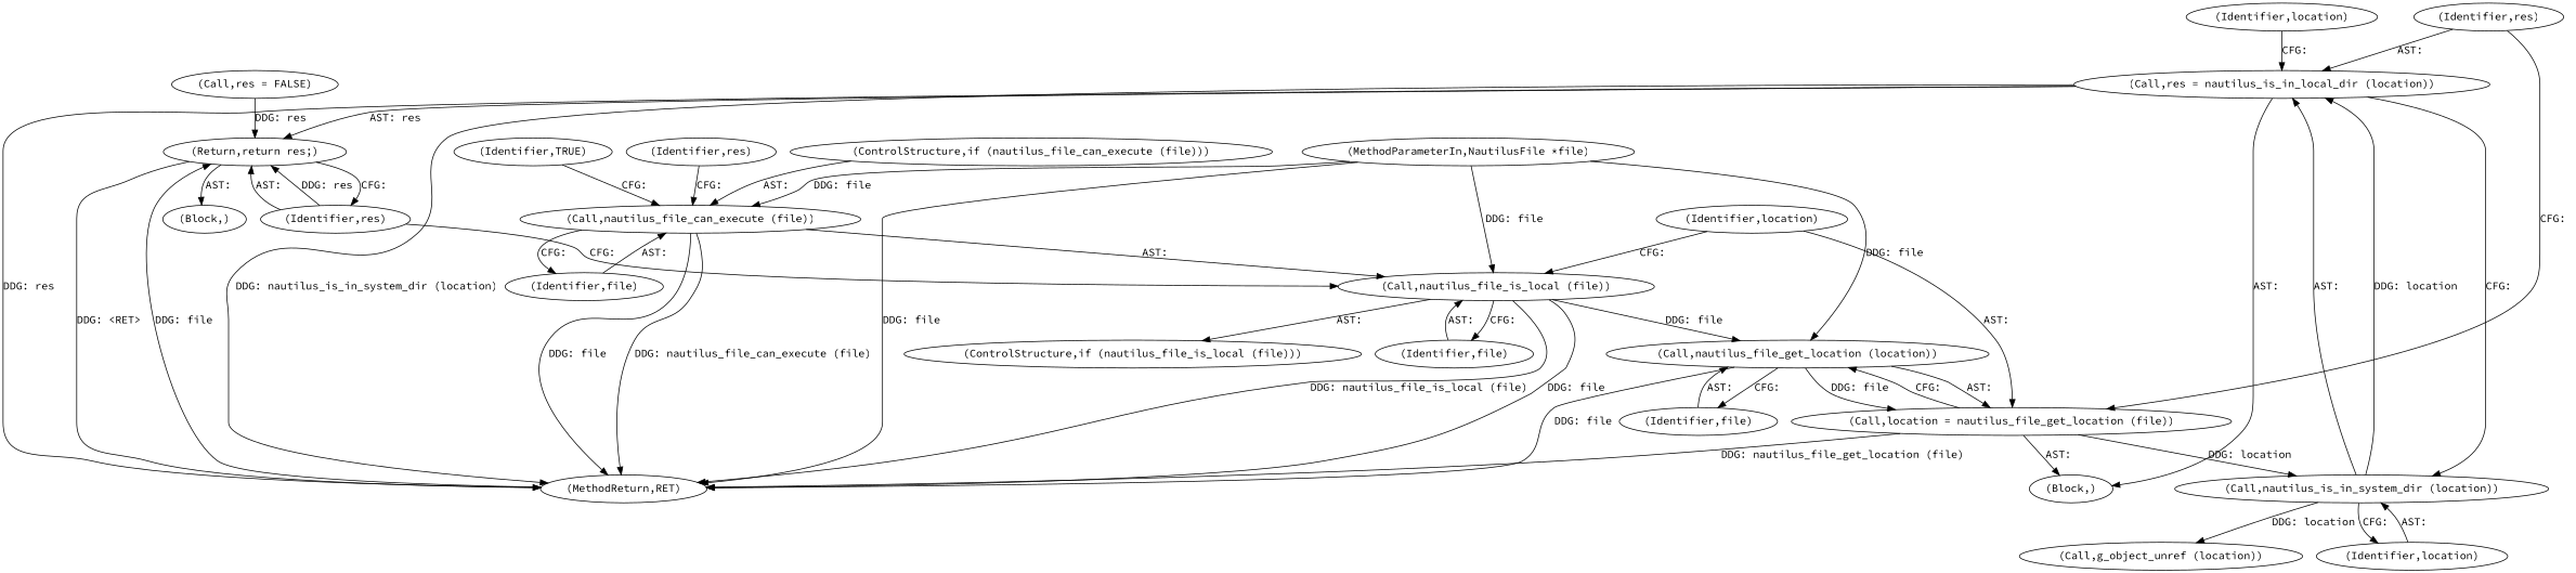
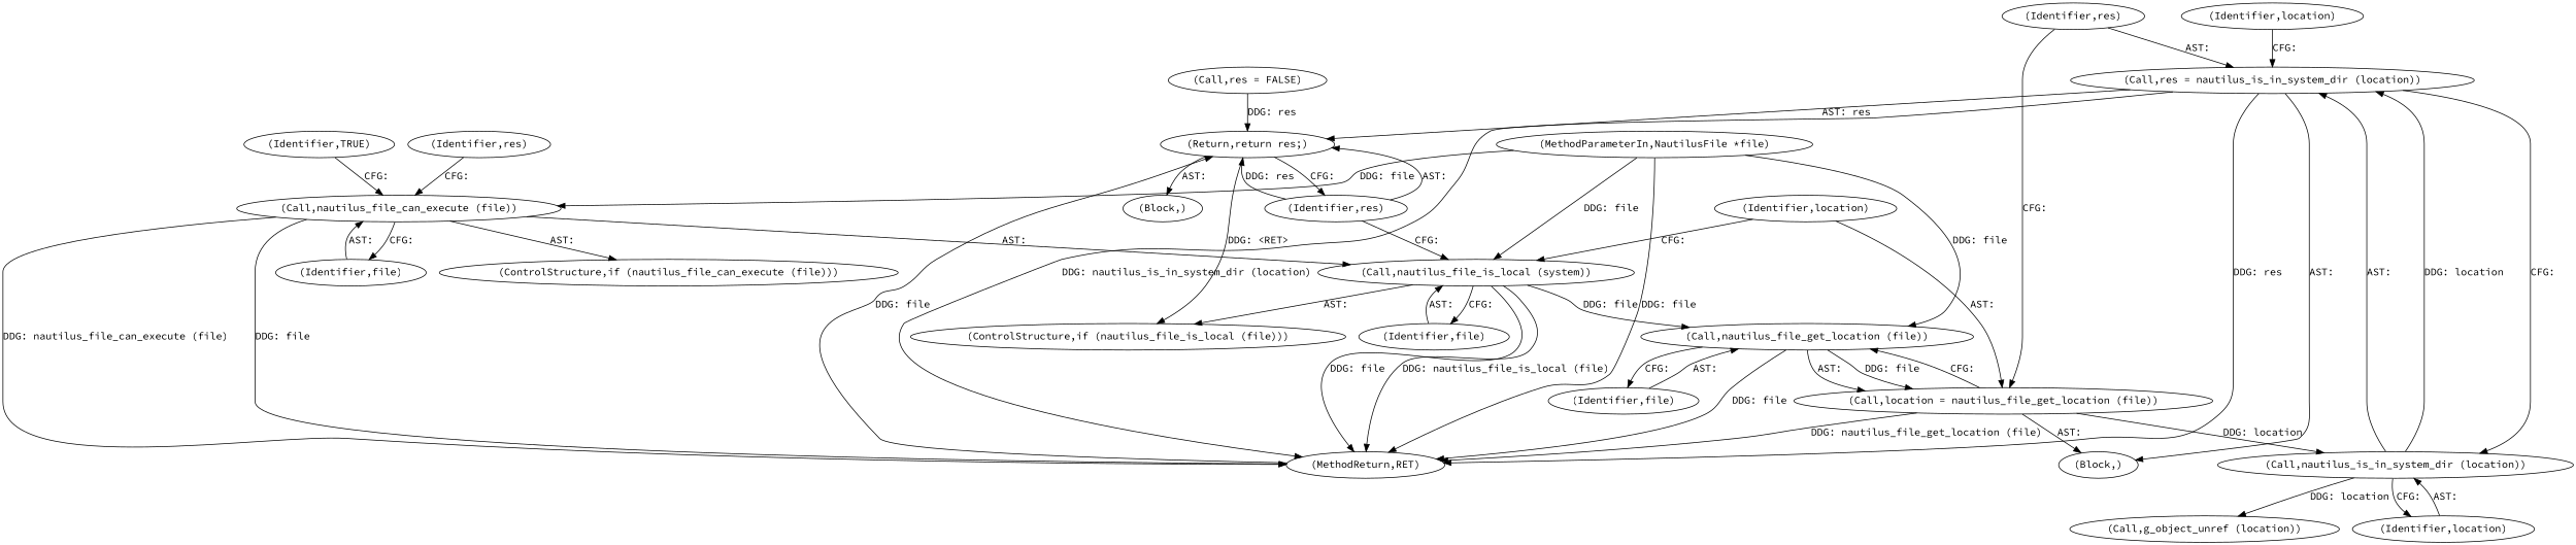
  digraph {
    fontname="Source Code Pro"
    node [fontname="Source Code Pro"]
    edge [fontname="Source Code Pro"]
-   n1 [label="(Call,res = nautilus_is_in_local_dir (location))"]
+   n1 [label="(Call,res = nautilus_is_in_system_dir (location))"]
    n2 [label="(Call,nautilus_is_in_system_dir (location))"]
    n3 [label="(Return,return res;)"]
    n4 [label="(Block,)"]
    n5 [label="(MethodReturn,RET)"]
    n6 [label="(Call,g_object_unref (location))"]
    n7 [label="(Identifier,location)"]
    n8 [label="(Identifier,res)"]
    n9 [label="(Block,)"]
    n10 [label="(Call,location = nautilus_file_get_location (file))"]
-   n11 [label="(Call,nautilus_file_get_location (location))"]
+   n11 [label="(Call,nautilus_file_get_location (file))"]
    n12 [label="(Identifier,file)"]
-   n13 [label="(Call,nautilus_file_is_local (file))"]
+   n13 [label="(Call,nautilus_file_is_local (system))"]
    n14 [label="(Identifier,file)"]
    n15 [label="(ControlStructure,if (nautilus_file_is_local (file)))"]
    n16 [label="(Call,nautilus_file_can_execute (file))"]
    n17 [label="(ControlStructure,if (nautilus_file_can_execute (file)))"]
    n18 [label="(Identifier,file)"]
    n19 [label="(MethodParameterIn,NautilusFile *file)"]
    n20 [label="(Identifier,location)"]
    n21 [label="(Identifier,location)"]
    n22 [label="(Identifier,TRUE)"]
    n23 [label="(Identifier,res)"]
    n24 [label="(Call,res = FALSE)"]
    n25 [label="(Identifier,res)"]
    n1 -> n2 [label="CFG: "]
    n1 -> n3 [label="AST: res"]
    n1 -> n4 [label="AST: "]
    n1 -> n5 [label="DDG: res"]
    n1 -> n5 [label="DDG: nautilus_is_in_system_dir (location)"]
    n2 -> n1 [label="AST: "]
    n2 -> n1 [label="DDG: location"]
    n2 -> n6 [label="DDG: location"]
    n2 -> n7 [label="CFG: "]
-   n3 -> n5 [label="DDG: <RET>"]
+   n3 -> n15 [label="DDG: <RET>"]
    n3 -> n8 [label="CFG: "]
    n3 -> n9 [label="AST: "]
    n5 -> n3 [label="DDG: file"]
    n7 -> n2 [label="AST: "]
    n8 -> n3 [label="AST: "]
    n8 -> n3 [label="DDG: res"]
    n8 -> n13 [label="CFG: "]
    n10 -> n2 [label="DDG: location"]
    n10 -> n4 [label="AST: "]
    n10 -> n5 [label="DDG: nautilus_file_get_location (file)"]
    n10 -> n11 [label="CFG: "]
    n11 -> n5 [label="DDG: file"]
    n11 -> n10 [label="AST: "]
    n11 -> n10 [label="DDG: file"]
    n11 -> n12 [label="CFG: "]
    n12 -> n11 [label="AST: "]
    n13 -> n5 [label="DDG: file"]
    n13 -> n5 [label="DDG: nautilus_file_is_local (file)"]
    n13 -> n11 [label="DDG: file"]
    n13 -> n14 [label="CFG: "]
    n13 -> n15 [label="AST: "]
    n14 -> n13 [label="AST: "]
    n16 -> n5 [label="DDG: file"]
    n16 -> n5 [label="DDG: nautilus_file_can_execute (file)"]
    n16 -> n13 [label="AST: "]
-   n17 -> n16 [label="AST: "]
+   n16 -> n17 [label="AST: "]
    n16 -> n18 [label="CFG: "]
    n18 -> n16 [label="AST: "]
    n19 -> n5 [label="DDG: file"]
    n19 -> n11 [label="DDG: file"]
    n19 -> n13 [label="DDG: file"]
    n19 -> n16 [label="DDG: file"]
    n20 -> n10 [label="AST: "]
    n20 -> n13 [label="CFG: "]
    n21 -> n1 [label="CFG: "]
    n22 -> n16 [label="CFG: "]
    n23 -> n16 [label="CFG: "]
    n24 -> n3 [label="DDG: res"]
    n25 -> n1 [label="AST: "]
    n25 -> n10 [label="CFG: "]
  }
